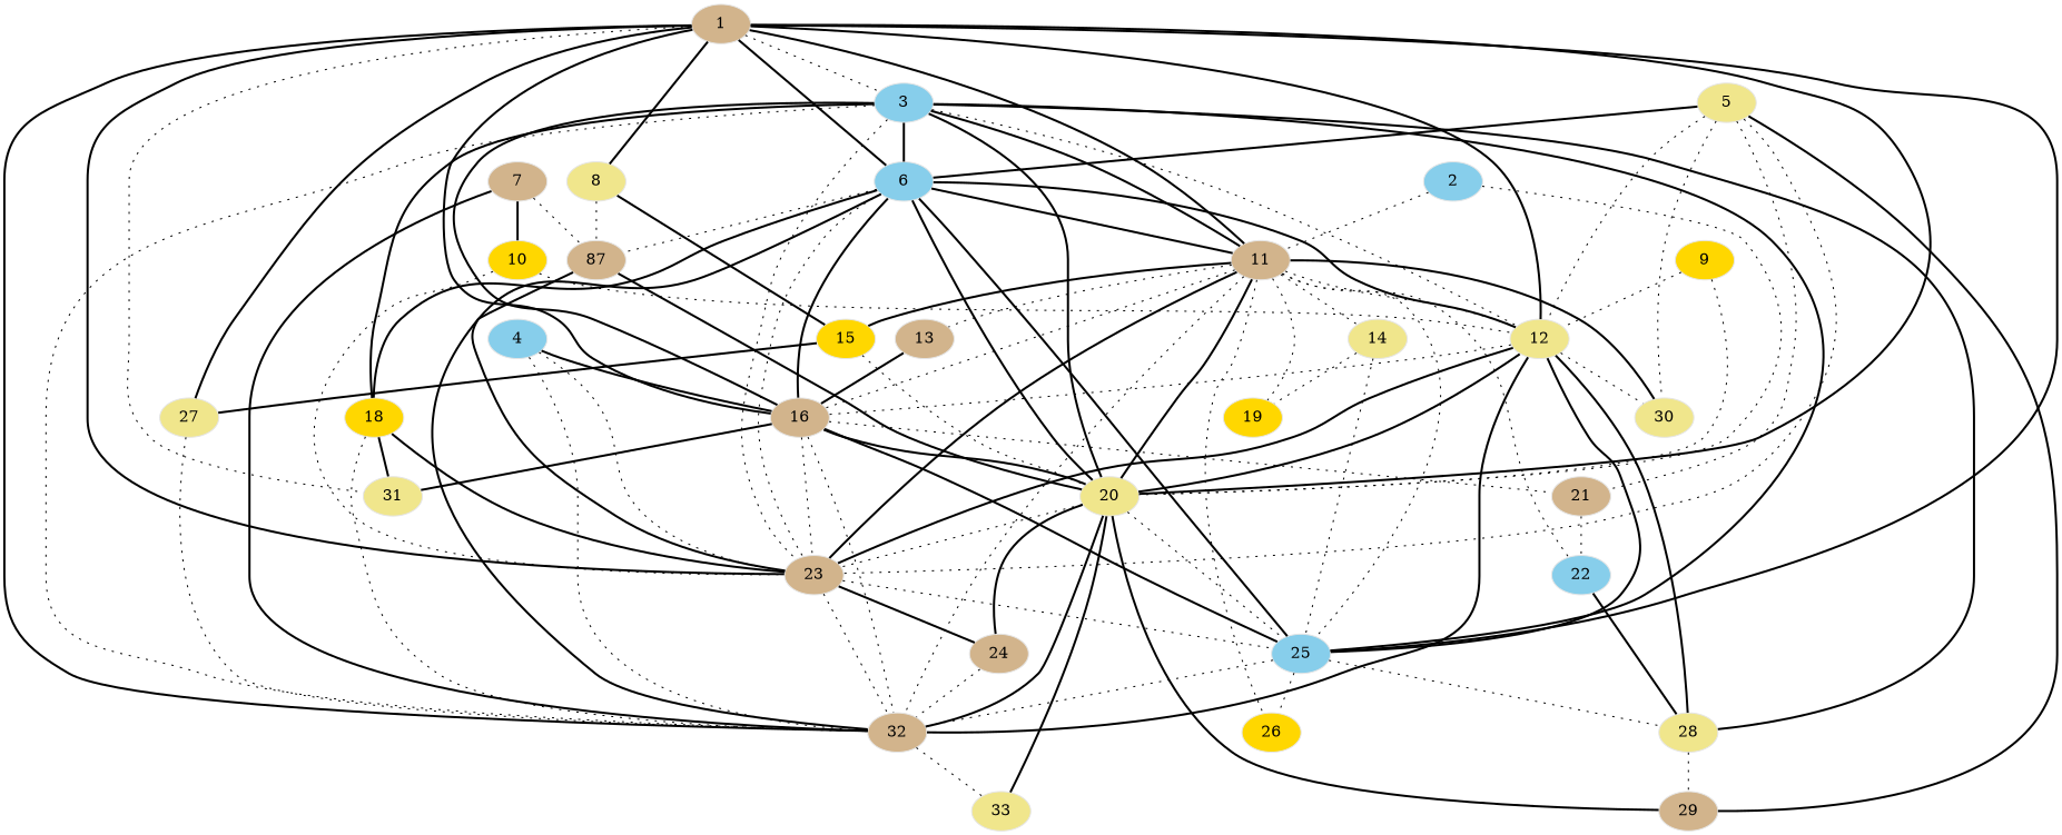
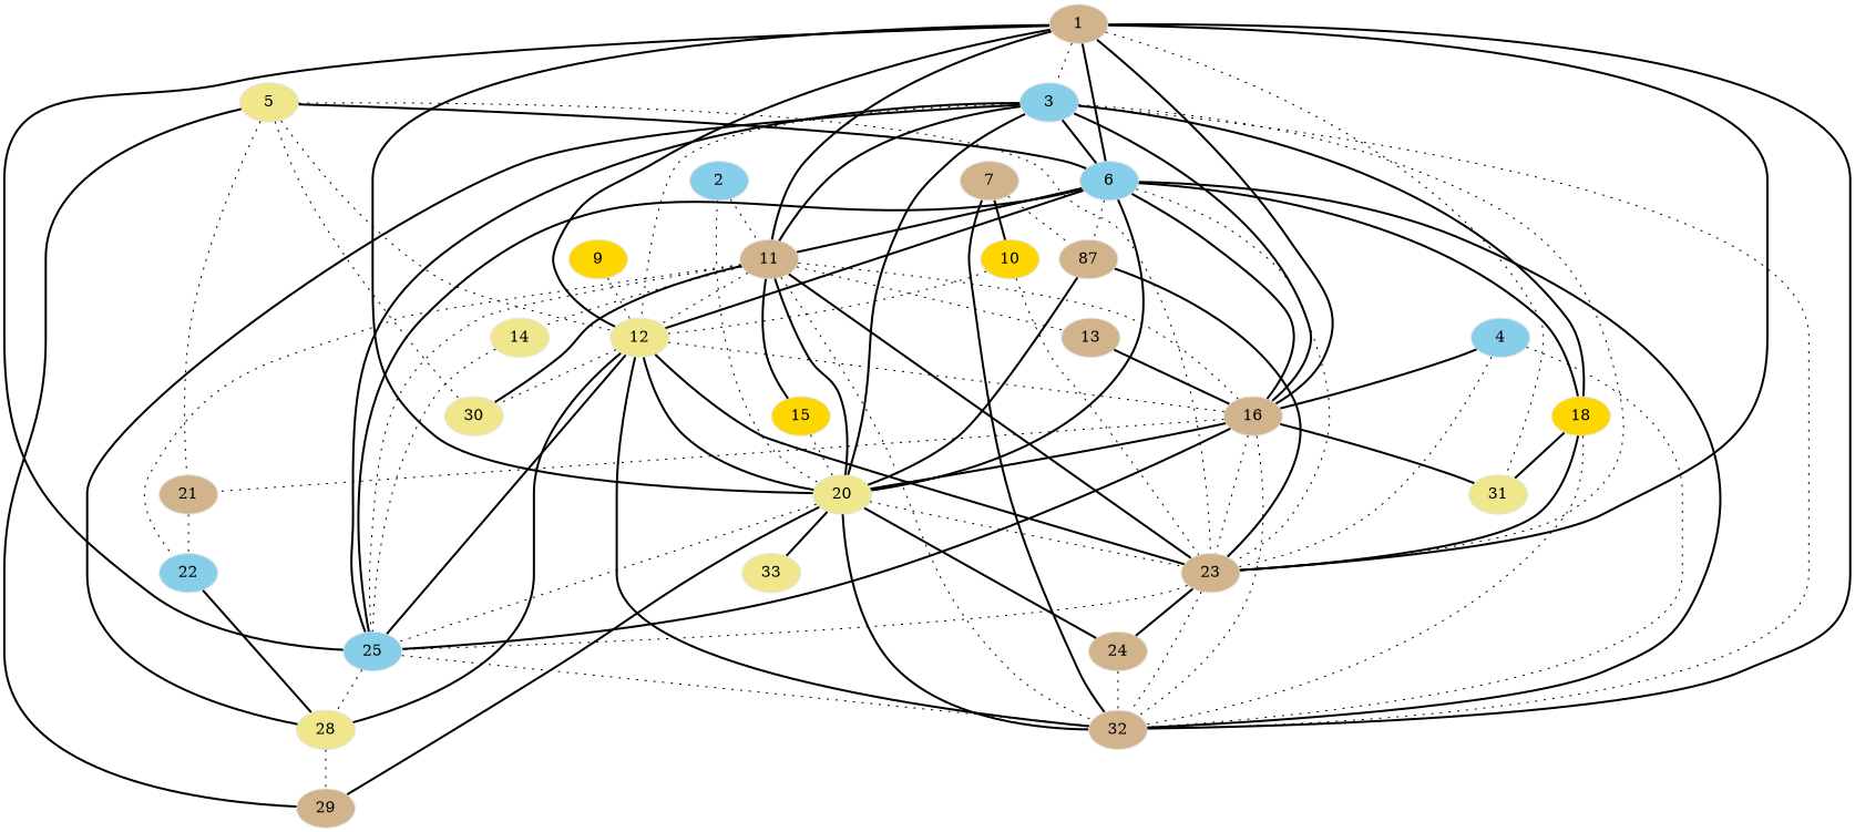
  graph {
    node [color=gray90 fillcolor=tan style=filled]
    edge [style=bold weight=1.0]
    3 [fillcolor=skyblue]
    1
    6 [fillcolor=skyblue]
-   8 [fillcolor=khaki]
    11
    12 [fillcolor=khaki]
    16
    20 [fillcolor=khaki]
    23
    25 [fillcolor=skyblue]
-   27 [fillcolor=khaki]
    31 [fillcolor=khaki]
    32
    18 [fillcolor=gold]
    28 [fillcolor=khaki]
    n16 [label=87]
    15 [fillcolor=gold]
    30 [fillcolor=khaki]
    13
    14 [fillcolor=khaki]
-   19 [fillcolor=gold]
    22 [fillcolor=skyblue]
-   26 [fillcolor=gold]
    21
    29
    24
    33 [fillcolor=khaki]
    2 [fillcolor=skyblue]
    4 [fillcolor=skyblue]
    5 [fillcolor=khaki]
    7
    10 [fillcolor=gold]
    9 [fillcolor=gold]
    3 -- 6 [weight=2.0]
    3 -- 11
    3 -- 12 [style=dotted weight=2.0]
    3 -- 16 [weight=2.0]
    3 -- 20 [weight=2.0]
    3 -- 23 [style=dotted]
    3 -- 25
    3 -- 32 [style=dotted]
    3 -- 18
    3 -- 28
    1 -- 3 [style=dotted]
    1 -- 6
-   1 -- 8
    1 -- 11
    1 -- 12
    1 -- 16
    1 -- 20
    1 -- 23
    1 -- 25
-   1 -- 27
    1 -- 31 [style=dotted]
    1 -- 32
    6 -- 11
    6 -- 12 [weight=2.0]
    6 -- 16
    6 -- 20
    6 -- 23 [style=dotted]
    6 -- 25
    6 -- 32
    6 -- 18
    6 -- n16 [style=dotted weight=2.0]
-   8 -- n16 [style=dotted]
-   8 -- 15
    11 -- 12 [style=dotted]
    11 -- 16 [style=dotted]
    11 -- 20 [weight=2.0]
    11 -- 23
    11 -- 25 [style=dotted weight=2.0]
    11 -- 32 [style=dotted]
    11 -- 15
    11 -- 30
    11 -- 13 [style=dotted]
    11 -- 14 [style=dotted weight=2.0]
-   11 -- 19 [style=dotted]
    11 -- 22 [style=dotted]
-   11 -- 26 [style=dotted]
    12 -- 16 [style=dotted]
    12 -- 20
    12 -- 23 [weight=2.0]
    12 -- 25
    12 -- 32 [weight=3.0]
    12 -- 28
    12 -- 30 [style=dotted]
    16 -- 20
    16 -- 23 [style=dotted]
    16 -- 25
    16 -- 31
    16 -- 32 [style=dotted weight=2.0]
    16 -- 21 [style=dotted]
    20 -- 23 [style=dotted]
    20 -- 25 [style=dotted]
    20 -- 32
    20 -- 29
    20 -- 24
    20 -- 33
    23 -- 25 [style=dotted]
    23 -- 32 [style=dotted]
    23 -- 24
    25 -- 32 [style=dotted weight=2.0]
    25 -- 28 [style=dotted]
-   25 -- 26 [style=dotted]
-   27 -- 32 [style=dotted]
-   32 -- 33 [style=dotted]
    18 -- 23
    18 -- 31
    18 -- 32 [style=dotted]
    28 -- 29 [style=dotted]
    n16 -- 20
    n16 -- 23
    15 -- 20 [style=dotted]
-   15 -- 27
    13 -- 16
    14 -- 25 [style=dotted]
-   14 -- 19 [style=dotted]
    22 -- 28
    21 -- 22 [style=dotted]
    24 -- 32 [style=dotted]
    2 -- 11 [style=dotted]
    2 -- 20 [style=dotted]
    4 -- 16
    4 -- 23 [style=dotted]
    4 -- 32 [style=dotted]
    5 -- 6
    5 -- 12 [style=dotted]
    5 -- 23 [style=dotted]
    5 -- 30 [style=dotted]
    5 -- 21 [style=dotted]
    5 -- 29
    7 -- 32
    7 -- n16 [style=dotted]
    7 -- 10
    10 -- 12 [style=dotted]
    10 -- 23 [style=dotted]
    9 -- 12 [style=dotted]
-   9 -- 20 [style=dotted]
  }
